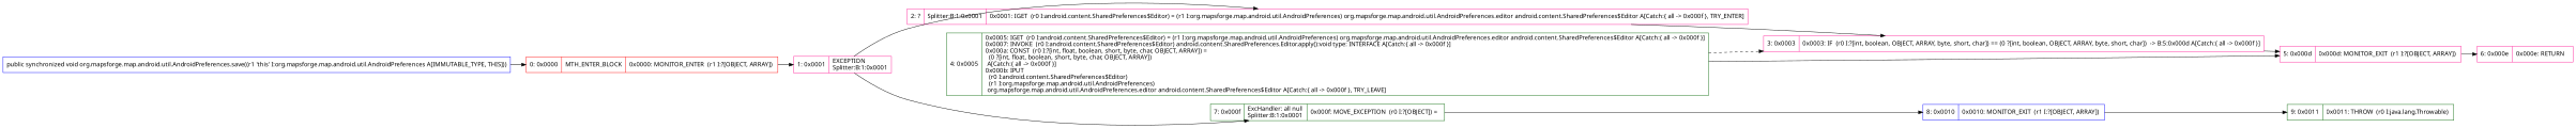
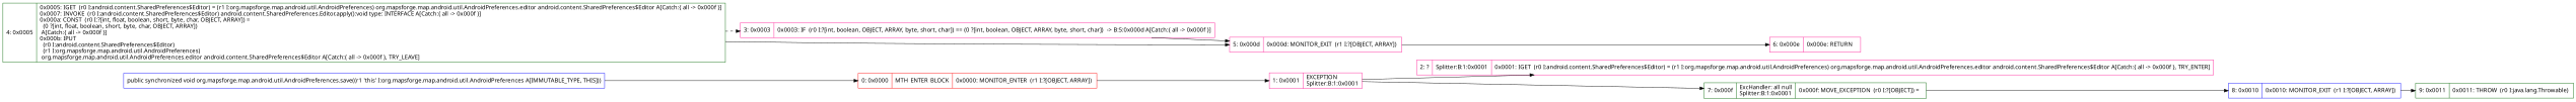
  digraph {
    fontname="Noto Sans"
    rankdir=LR
    node [color=deeppink fontname="Noto Sans" shape=record]
    edge [fontname="Noto Sans"]
    n1 [color=red label="{0\:\ 0x0000|MTH_ENTER_BLOCK\l|0x0000: MONITOR_ENTER  (r1 I:?[OBJECT, ARRAY]) \l}"]
    n2 [label="{1\:\ 0x0001|EXCEPTION\lSplitter:B:1:0x0001\l}"]
    n3 [label="{2\:\ ?|Splitter:B:1:0x0001\l|0x0001: IGET  (r0 I:android.content.SharedPreferences$Editor) = (r1 I:org.mapsforge.map.android.util.AndroidPreferences) org.mapsforge.map.android.util.AndroidPreferences.editor android.content.SharedPreferences$Editor A[Catch:\{ all \-\> 0x000f \}, TRY_ENTER]\l}"]
    n4 [color=darkgreen label="{7\:\ 0x000f|ExcHandler: all null\lSplitter:B:1:0x0001\l|0x000f: MOVE_EXCEPTION  (r0 I:?[OBJECT]) =  \l}"]
    n5 [label="{3\:\ 0x0003|0x0003: IF  (r0 I:?[int, boolean, OBJECT, ARRAY, byte, short, char]) == (0 ?[int, boolean, OBJECT, ARRAY, byte, short, char])  \-\> B:5:0x000d A[Catch:\{ all \-\> 0x000f \}]\l}"]
    n6 [color=blue label="{8\:\ 0x0010|0x0010: MONITOR_EXIT  (r1 I:?[OBJECT, ARRAY]) \l}"]
    n7 [label="{5\:\ 0x000d|0x000d: MONITOR_EXIT  (r1 I:?[OBJECT, ARRAY]) \l}"]
    n8 [color=darkgreen label="{4\:\ 0x0005|0x0005: IGET  (r0 I:android.content.SharedPreferences$Editor) = (r1 I:org.mapsforge.map.android.util.AndroidPreferences) org.mapsforge.map.android.util.AndroidPreferences.editor android.content.SharedPreferences$Editor A[Catch:\{ all \-\> 0x000f \}]\l0x0007: INVOKE  (r0 I:android.content.SharedPreferences$Editor) android.content.SharedPreferences.Editor.apply():void type: INTERFACE A[Catch:\{ all \-\> 0x000f \}]\l0x000a: CONST  (r0 I:?[int, float, boolean, short, byte, char, OBJECT, ARRAY]) = \l  (0 ?[int, float, boolean, short, byte, char, OBJECT, ARRAY])\l A[Catch:\{ all \-\> 0x000f \}]\l0x000b: IPUT  \l  (r0 I:android.content.SharedPreferences$Editor)\l  (r1 I:org.mapsforge.map.android.util.AndroidPreferences)\l org.mapsforge.map.android.util.AndroidPreferences.editor android.content.SharedPreferences$Editor A[Catch:\{ all \-\> 0x000f \}, TRY_LEAVE]\l}"]
    n9 [label="{6\:\ 0x000e|0x000e: RETURN   \l}"]
    n10 [color=darkgreen label="{9\:\ 0x0011|0x0011: THROW  (r0 I:java.lang.Throwable) \l}"]
    n11 [color=blue label="{public synchronized void org.mapsforge.map.android.util.AndroidPreferences.save((r1 'this' I:org.mapsforge.map.android.util.AndroidPreferences A[IMMUTABLE_TYPE, THIS])) }"]
    n1 -> n2
    n2 -> n3
    n2 -> n4
-   n3 -> n5
    n4 -> n6
    n5 -> n7
    n6 -> n10
    n7 -> n9
    n8 -> n5 [style=dashed]
    n8 -> n7
    n11 -> n1
  }
